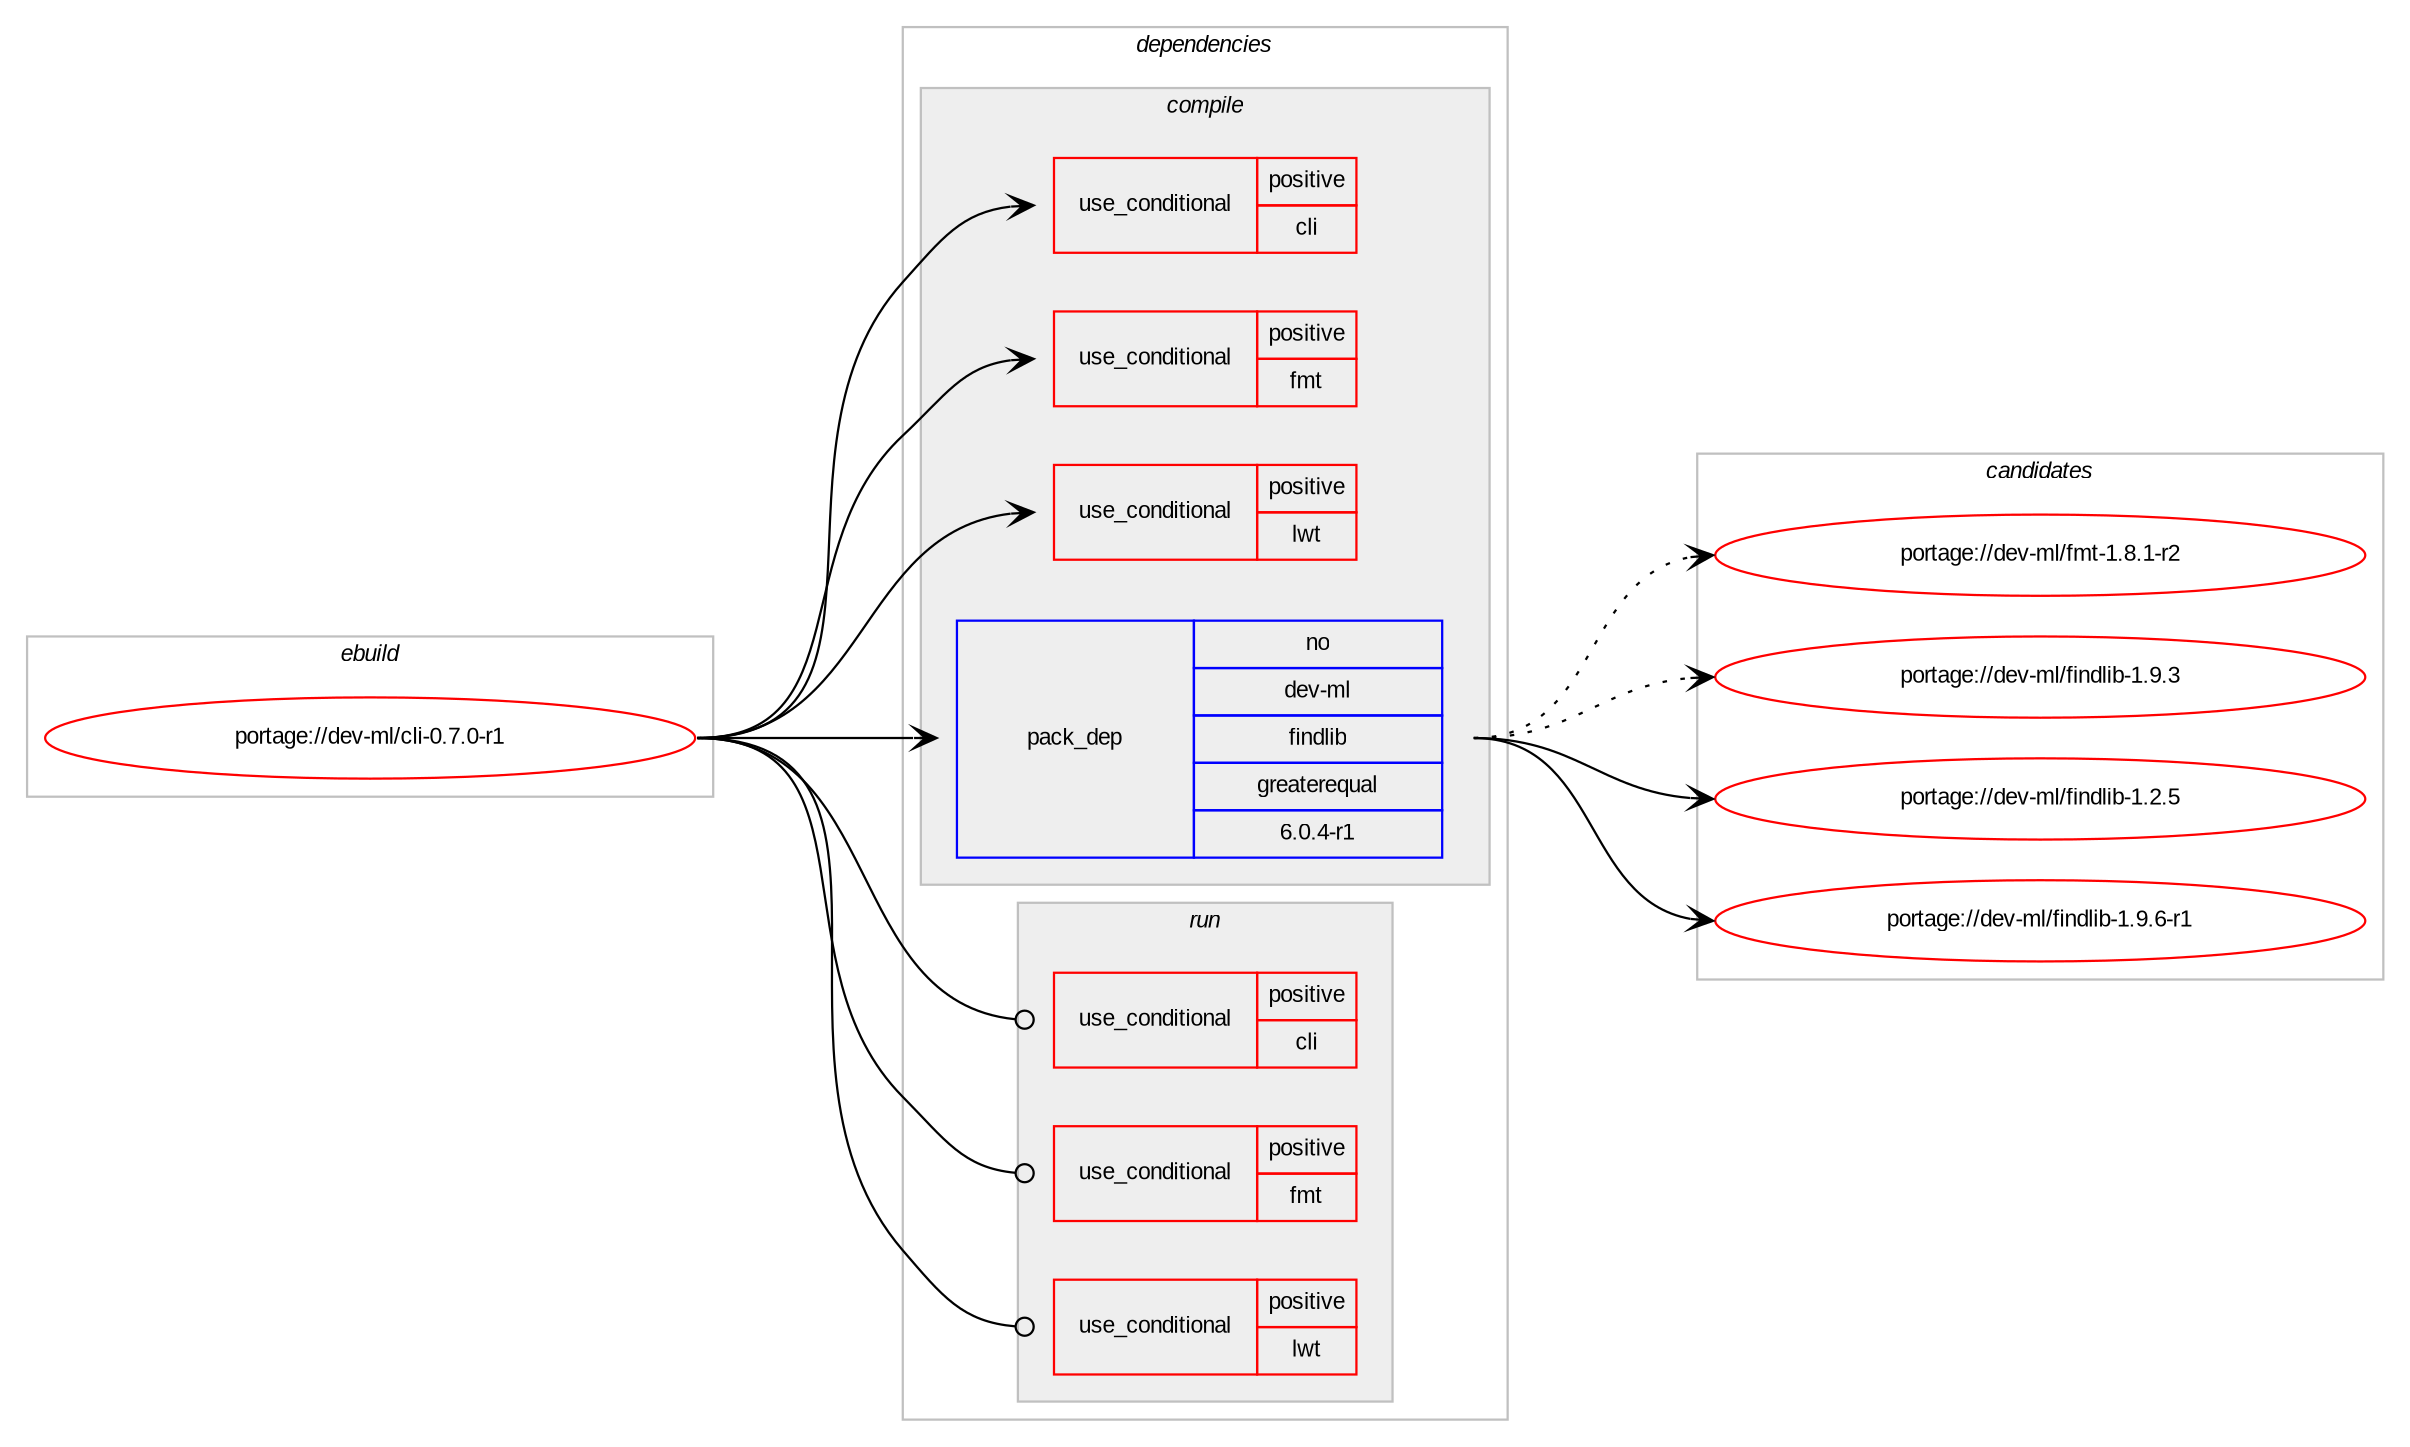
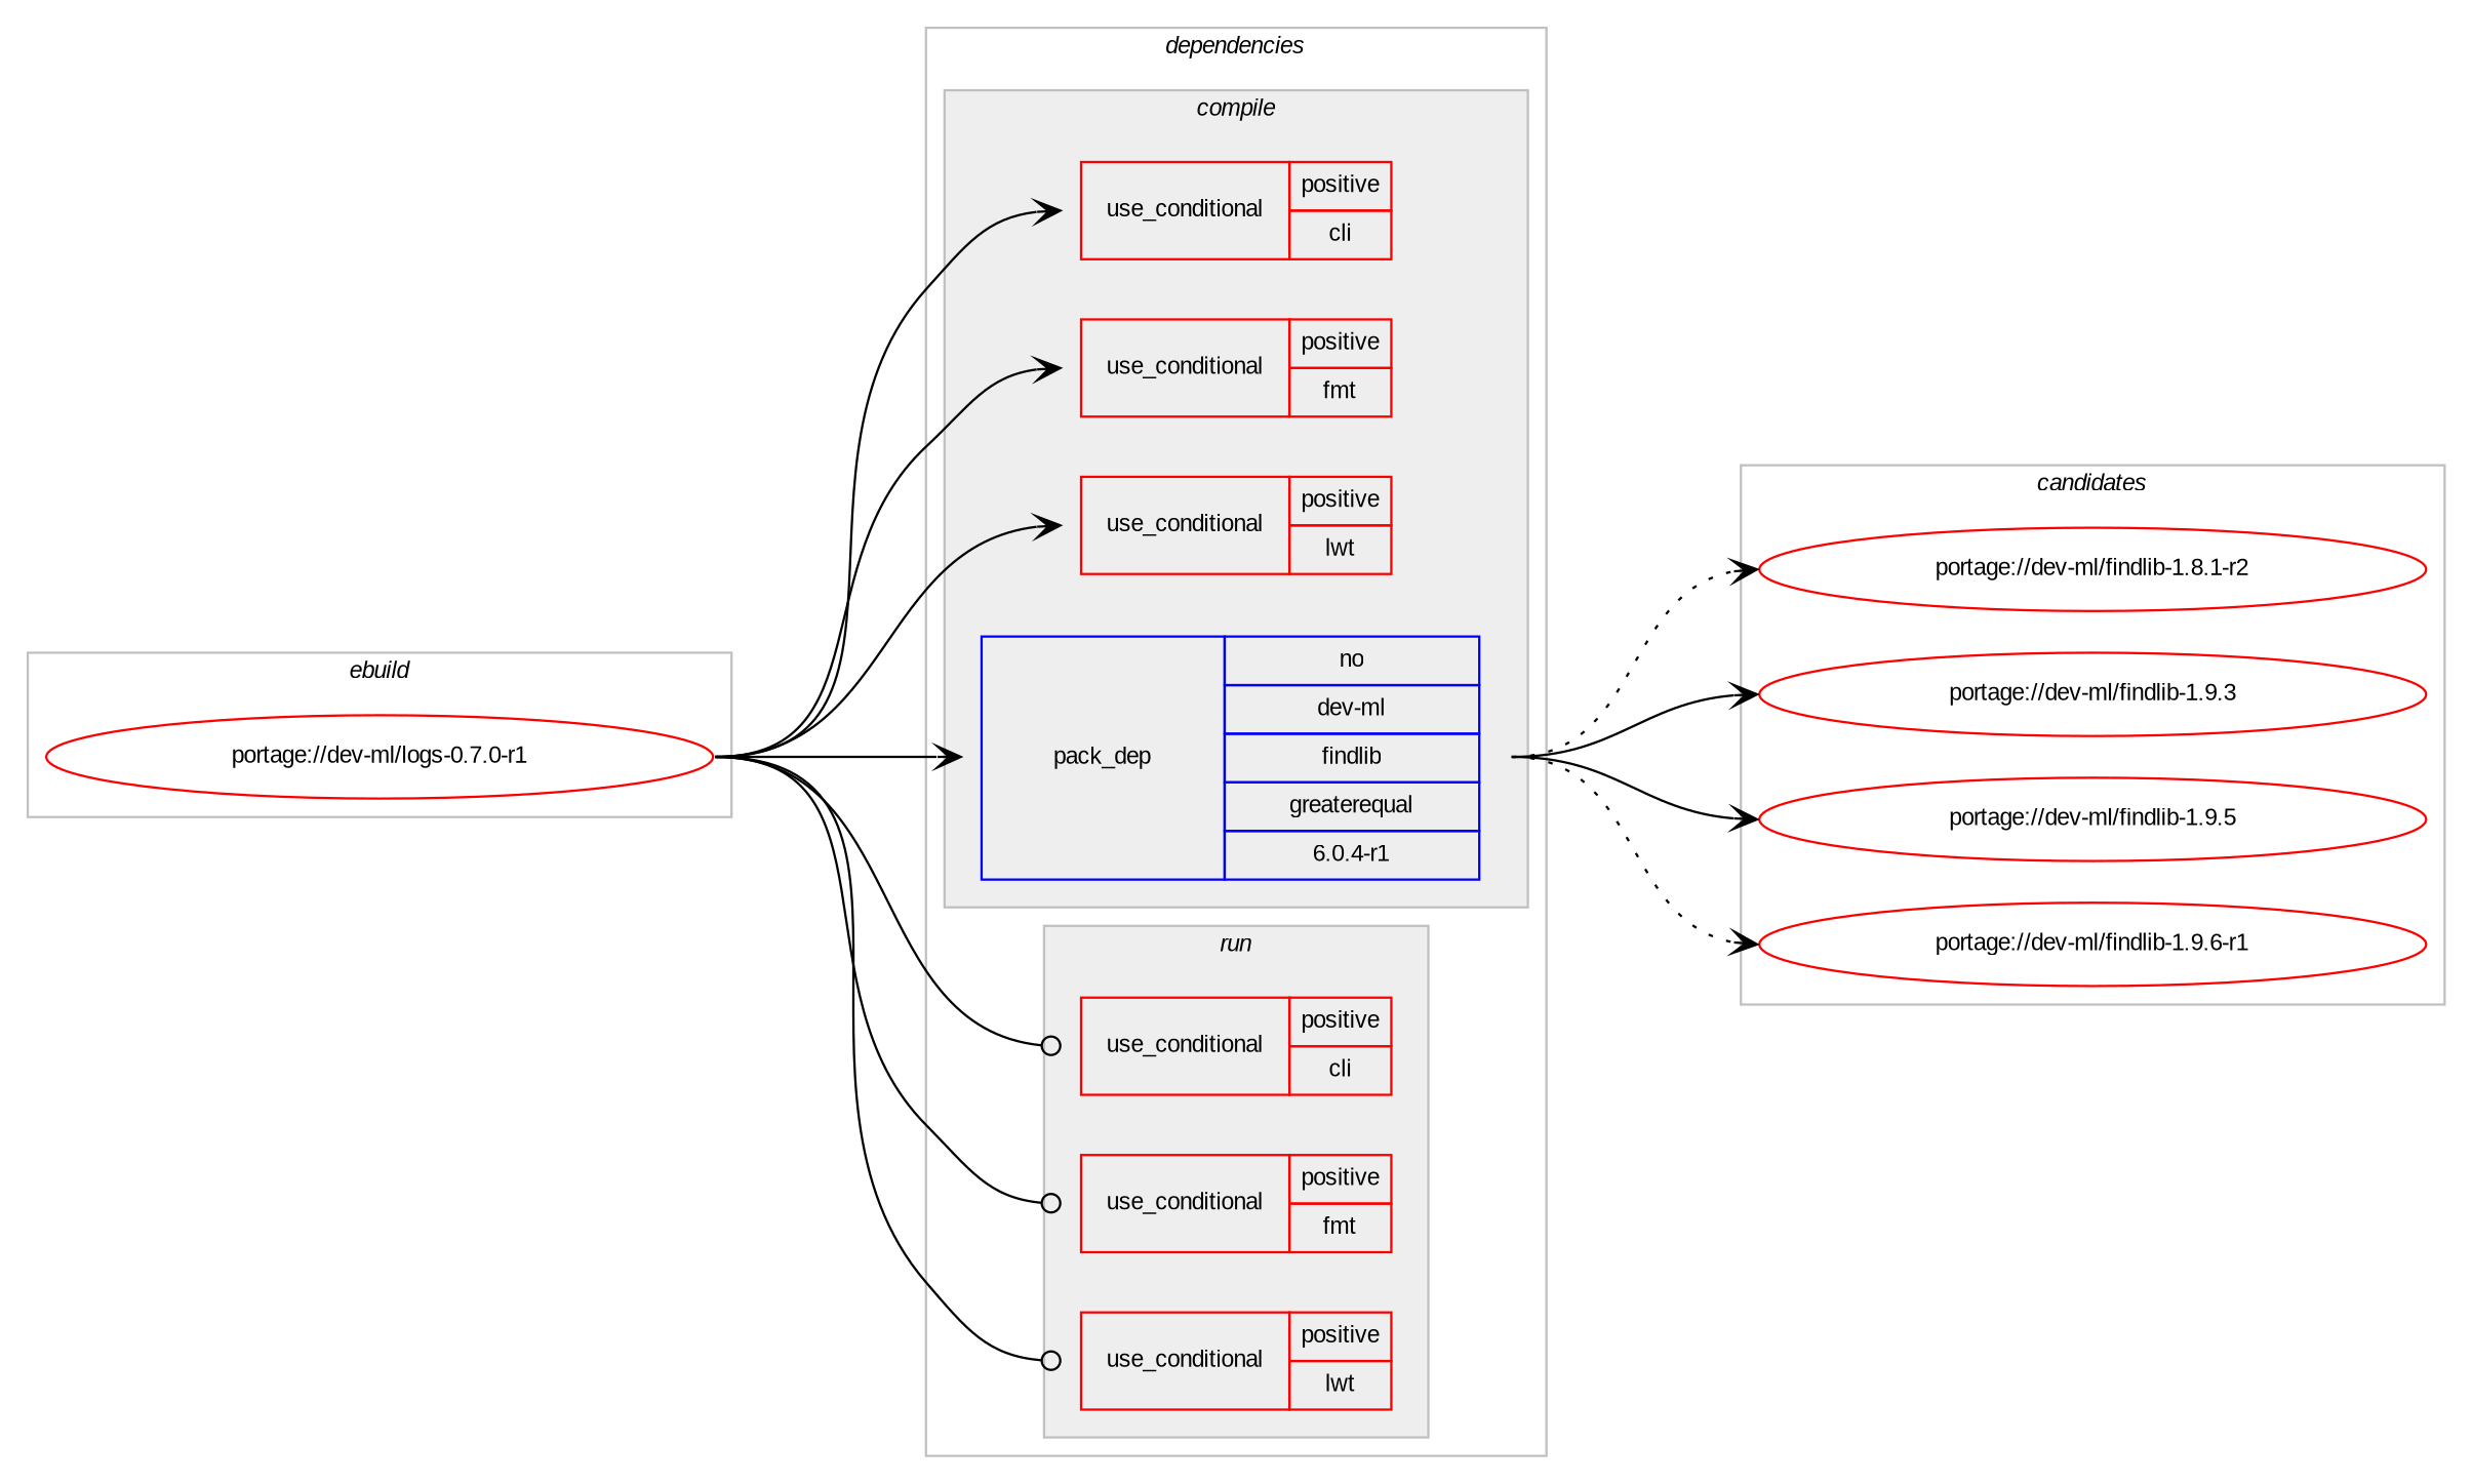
  digraph {
    compound=true
    concentrate=true
    fontname="Liberation Sans"
    fontsize=10
    newrank=true
    rankdir=LR
    ranksep=1.5
    node [color=red fontname="Liberation Sans" fontsize=10 shape=none]
    edge [arrowhead=vee fontname="Liberation Sans" headport=w style=solid tailport=e weight=20]
-   n1 [label="portage://dev-ml/cli-0.7.0-r1" width=4 shape=""]
+   n1 [label="portage://dev-ml/logs-0.7.0-r1" width=4 shape=""]
    n2 [label=<<TABLE BORDER="0" CELLBORDER="1" CELLSPACING="0" CELLPADDING="4"><TR><TD ROWSPAN="3" CELLPADDING="10">use_conditional</TD></TR><TR><TD>positive</TD></TR><TR><TD>cli</TD></TR></TABLE>>]
    n3 [label=<<TABLE BORDER="0" CELLBORDER="1" CELLSPACING="0" CELLPADDING="4"><TR><TD ROWSPAN="3" CELLPADDING="10">use_conditional</TD></TR><TR><TD>positive</TD></TR><TR><TD>fmt</TD></TR></TABLE>>]
    n4 [label=<<TABLE BORDER="0" CELLBORDER="1" CELLSPACING="0" CELLPADDING="4"><TR><TD ROWSPAN="3" CELLPADDING="10">use_conditional</TD></TR><TR><TD>positive</TD></TR><TR><TD>lwt</TD></TR></TABLE>>]
    n5 [color=blue label=<<TABLE BORDER="0" CELLBORDER="1" CELLSPACING="0" CELLPADDING="4" WIDTH="220"><TR><TD ROWSPAN="6" CELLPADDING="30">pack_dep</TD></TR><TR><TD WIDTH="110">no</TD></TR><TR><TD>dev-ml</TD></TR><TR><TD>findlib</TD></TR><TR><TD>greaterequal</TD></TR><TR><TD>6.0.4-r1</TD></TR></TABLE>>]
    n6 [label=<<TABLE BORDER="0" CELLBORDER="1" CELLSPACING="0" CELLPADDING="4"><TR><TD ROWSPAN="3" CELLPADDING="10">use_conditional</TD></TR><TR><TD>positive</TD></TR><TR><TD>cli</TD></TR></TABLE>>]
    n7 [label=<<TABLE BORDER="0" CELLBORDER="1" CELLSPACING="0" CELLPADDING="4"><TR><TD ROWSPAN="3" CELLPADDING="10">use_conditional</TD></TR><TR><TD>positive</TD></TR><TR><TD>fmt</TD></TR></TABLE>>]
    n8 [label=<<TABLE BORDER="0" CELLBORDER="1" CELLSPACING="0" CELLPADDING="4"><TR><TD ROWSPAN="3" CELLPADDING="10">use_conditional</TD></TR><TR><TD>positive</TD></TR><TR><TD>lwt</TD></TR></TABLE>>]
-   n9 [label="portage://dev-ml/fmt-1.8.1-r2" width=4 shape=""]
+   n9 [label="portage://dev-ml/findlib-1.8.1-r2" width=4 shape=""]
    n10 [label="portage://dev-ml/findlib-1.9.3" width=4 shape=""]
-   n11 [label="portage://dev-ml/findlib-1.2.5" width=4 shape=""]
+   n11 [label="portage://dev-ml/findlib-1.9.5" width=4 shape=""]
    n12 [label="portage://dev-ml/findlib-1.9.6-r1" width=4 shape=""]
    subgraph cluster_1 {
      color=gray
      label=<<i>ebuild</i>>
      rank=same
      n1
    }
    subgraph cluster_2 {
      color=gray
      label=<<i>dependencies</i>>
      subgraph cluster_3 {
        color=gray
        fillcolor="#eeeeee"
        label=<<i>compile</i>>
        style=filled
        subgraph sub_4 {
          color=gray
          fillcolor="#eeeeee"
          label=<<i>compile</i>>
          style=filled
          n2
        }
        subgraph sub_5 {
          color=gray
          fillcolor="#eeeeee"
          label=<<i>compile</i>>
          style=filled
          n3
        }
        subgraph sub_6 {
          color=gray
          fillcolor="#eeeeee"
          label=<<i>compile</i>>
          style=filled
          n4
        }
        subgraph sub_7 {
          color=gray
          fillcolor="#eeeeee"
          label=<<i>compile</i>>
          style=filled
          n5
        }
      }
      subgraph cluster_8 {
        color=gray
        fillcolor="#eeeeee"
        label=<<i>compile and run</i>>
        style=filled
      }
      subgraph cluster_9 {
        color=gray
        fillcolor="#eeeeee"
        label=<<i>run</i>>
        style=filled
        subgraph sub_10 {
          color=gray
          fillcolor="#eeeeee"
          label=<<i>run</i>>
          style=filled
          n6
        }
        subgraph sub_11 {
          color=gray
          fillcolor="#eeeeee"
          label=<<i>run</i>>
          style=filled
          n7
        }
        subgraph sub_12 {
          color=gray
          fillcolor="#eeeeee"
          label=<<i>run</i>>
          style=filled
          n8
        }
      }
    }
    subgraph cluster_13 {
      color=gray
      label=<<i>candidates</i>>
      rank=same
      subgraph sub_14 {
        color=black
        label=<<i>candidates</i>>
        nodesep=1
        rank=same
        n9
        n10
        n11
        n12
      }
    }
    n1 -> n2
    n1 -> n3
    n1 -> n4
    n1 -> n5
    n1 -> n6 [arrowhead=odot]
    n1 -> n7 [arrowhead=odot]
    n1 -> n8 [arrowhead=odot]
    n5 -> n9 [style=dotted weight=100]
-   n5 -> n10 [style=dotted weight=100]
+   n5 -> n10 [weight=100]
    n5 -> n11 [weight=100]
-   n5 -> n12 [weight=100]
+   n5 -> n12 [style=dotted weight=100]
  }
